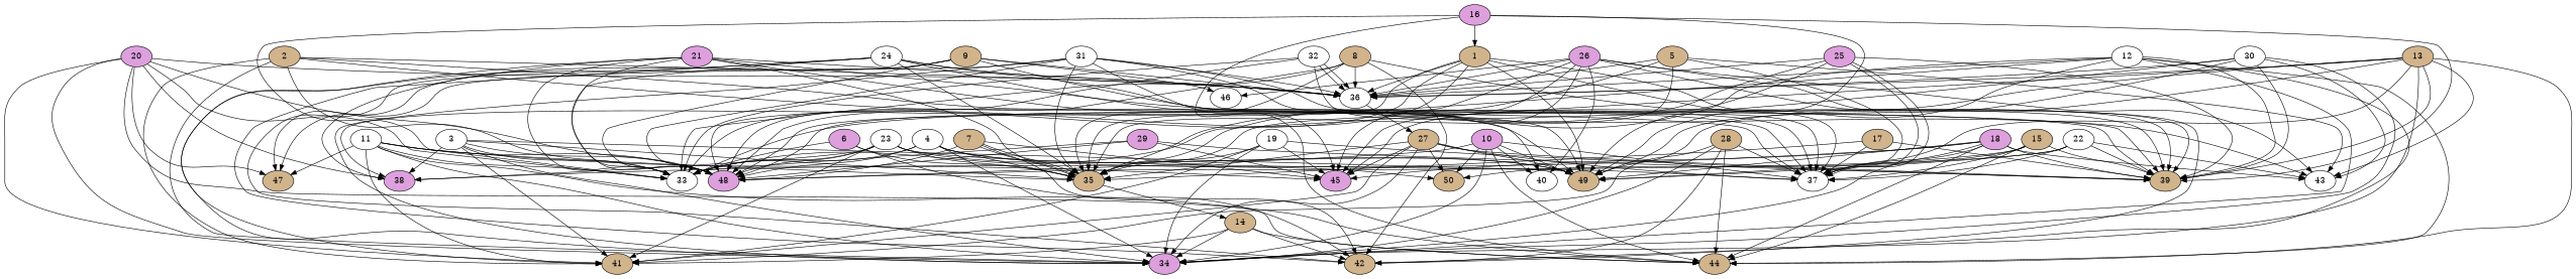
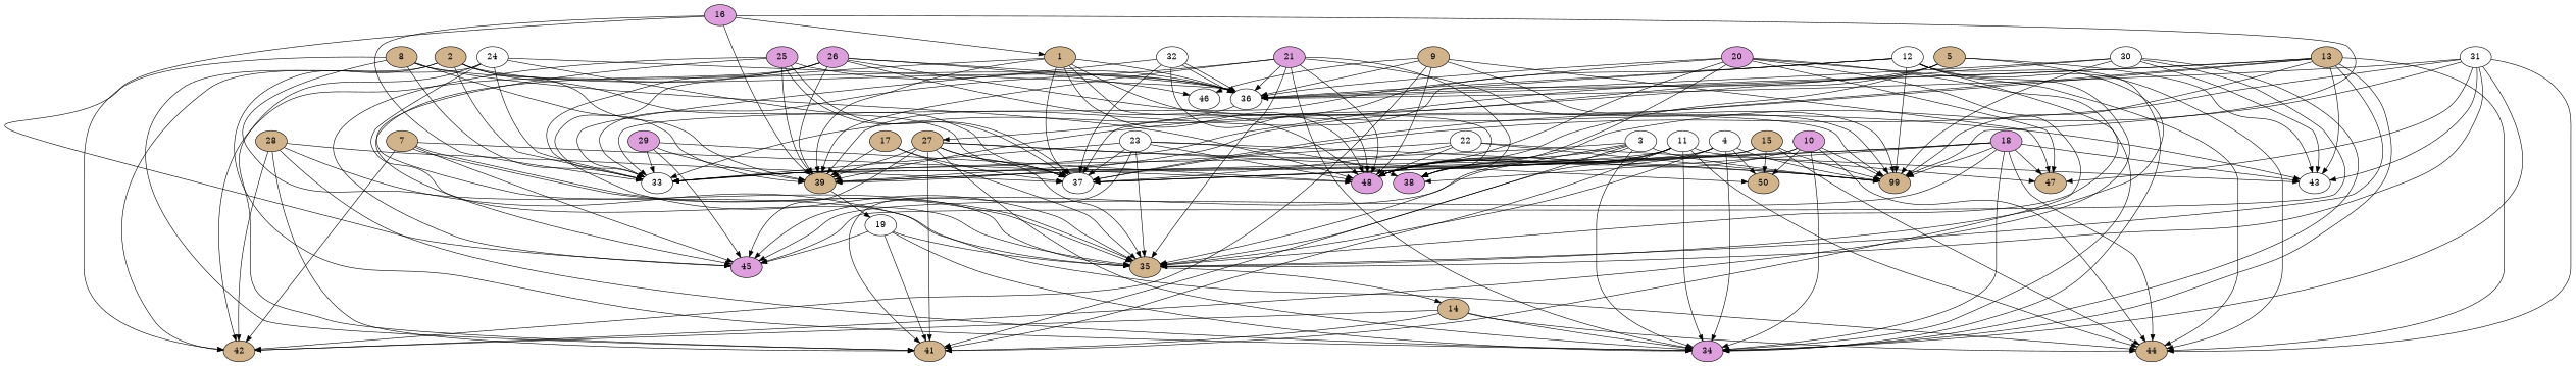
  digraph {
    node [alpha=0.19 fillcolor=tan style=filled]
    1 [alpha=0.06 expect_size=34229248]
    33 [expect_size=31243264 fillcolor=white]
    36 [alpha=0.12 expect_size=37969920 fillcolor=white]
    37 [alpha=0.15 expect_size=40164352 fillcolor=white]
    38 [alpha=0.16 expect_size=31988736 fillcolor=plum]
    39 [alpha=0.15 expect_size=14056448]
    48 [alpha=0.07 expect_size=39992320 fillcolor=plum]
-   49 [alpha=0.18 expect_size=29606912]
+   49 [alpha=0.18 expect_size=29606912 label=99]
    27 [alpha=0.17 expect_size=46632960]
    2 [alpha=0.17 expect_size=22220800]
    34 [alpha=0.13 expect_size=28570624 fillcolor=plum]
    41 [alpha=0.16 expect_size=13387776]
    3 [alpha=0.04 expect_size=17282048 fillcolor=white]
    35 [alpha=0.18 expect_size=47401984]
    14 [alpha=0.14 expect_size=30285824]
    4 [alpha=0.01 expect_size=37323776 fillcolor=white]
    50 [alpha=0.15 expect_size=18905088]
    5 [alpha=0.16 expect_size=49846272]
    43 [alpha=0.00 expect_size=49876992 fillcolor=white]
-   6 [alpha=0.01 expect_size=45132800 fillcolor=plum]
    42 [expect_size=12035072]
    7 [alpha=0.08 expect_size=30431232]
    45 [alpha=0.08 expect_size=29767680 fillcolor=plum]
    8 [alpha=0.02 expect_size=5856256]
    9 [alpha=0.04 expect_size=51290112]
    46 [alpha=0.06 expect_size=24913920 fillcolor=white]
    47 [alpha=0.02 expect_size=52215808]
    10 [alpha=0.13 expect_size=25938944 fillcolor=plum]
-   40 [alpha=0.18 expect_size=32414720 fillcolor=white]
    44 [alpha=0.12 expect_size=47439872]
    11 [alpha=0.09 expect_size=13114368 fillcolor=white]
    12 [alpha=0.13 expect_size=26763264 fillcolor=white]
    13 [alpha=0.13 expect_size=20140032]
    15 [alpha=0.18 expect_size=33298432]
    16 [alpha=0.15 expect_size=24578048 fillcolor=plum]
    17 [alpha=0.12 expect_size=27931648]
    18 [alpha=0.17 expect_size=46607360 fillcolor=plum]
    19 [expect_size=50273280 fillcolor=white]
    20 [alpha=0.10 expect_size=11844608 fillcolor=plum]
    21 [alpha=0.13 expect_size=42172416 fillcolor=plum]
    22 [alpha=0.03 expect_size=16190464 fillcolor=white]
    23 [expect_size=47620096 fillcolor=white]
    24 [alpha=0.08 expect_size=29927424 fillcolor=white]
    25 [alpha=0.16 expect_size=15948800 fillcolor=plum]
    26 [alpha=0.01 expect_size=10812416 fillcolor=plum]
    28 [alpha=0.12 expect_size=27323392]
    29 [alpha=0.08 expect_size=19928064 fillcolor=plum]
    30 [alpha=0.12 expect_size=17070080 fillcolor=white]
    31 [expect_size=40001536 fillcolor=white]
    32 [alpha=0.16 expect_size=23337984 fillcolor=white]
    1 -> 33
    1 -> 36
    1 -> 37
    1 -> 38
    1 -> 39
    1 -> 48
    1 -> 49
    36 -> 27
    27 -> 37
    27 -> 39
    27 -> 49
    27 -> 34
    27 -> 41
    27 -> 35
    27 -> 50
    27 -> 45
    2 -> 33
    2 -> 36
    2 -> 37
    2 -> 39
    2 -> 34
    2 -> 41
    3 -> 33
    3 -> 38
    3 -> 48
    3 -> 49
    3 -> 34
    3 -> 41
    3 -> 35
    35 -> 14
    14 -> 34
    14 -> 41
    14 -> 42
    14 -> 44
    4 -> 33
    4 -> 48
    4 -> 49
    4 -> 34
    4 -> 35
    4 -> 50
    5 -> 36
    5 -> 37
    5 -> 48
    5 -> 35
    5 -> 43
-   6 -> 33
-   6 -> 35
-   6 -> 42
    7 -> 48
    7 -> 35
    7 -> 35
    7 -> 42
    7 -> 45
    8 -> 33
    8 -> 36
    8 -> 39
    8 -> 48
    8 -> 35
    8 -> 42
    9 -> 36
    9 -> 48
    9 -> 49
    9 -> 42
    9 -> 46
    9 -> 47
    10 -> 37
    10 -> 48
    10 -> 49
    10 -> 34
    10 -> 50
-   10 -> 40
    10 -> 44
    11 -> 33
    11 -> 48
    11 -> 34
    11 -> 41
    11 -> 35
    11 -> 45
    11 -> 47
    11 -> 44
    12 -> 33
    12 -> 36
    12 -> 39
    12 -> 49
    12 -> 34
    12 -> 35
    12 -> 42
    12 -> 44
    13 -> 33
    13 -> 36
    13 -> 37
    13 -> 39
    13 -> 49
    13 -> 34
    13 -> 35
    13 -> 43
    13 -> 44
    15 -> 37
    15 -> 39
    15 -> 49
    15 -> 50
    15 -> 44
    16 -> 1
    16 -> 33
    16 -> 39
    16 -> 49
    16 -> 45
    17 -> 37
    17 -> 39
    17 -> 35
    18 -> 37
    18 -> 38
    18 -> 39
    18 -> 49
    18 -> 34
    18 -> 43
    18 -> 45
+   18 -> 47
    18 -> 44
-   19 -> 39
+   39 -> 19
    19 -> 34
    19 -> 41
    19 -> 35
    19 -> 45
    20 -> 33
    20 -> 36
    20 -> 38
    20 -> 48
    20 -> 34
    20 -> 41
    20 -> 47
    20 -> 44
    21 -> 33
    21 -> 36
    21 -> 38
    21 -> 39
    21 -> 48
    21 -> 49
    21 -> 34
    21 -> 35
    22 -> 37
    22 -> 39
    22 -> 48
    22 -> 49
    22 -> 43
    23 -> 33
    23 -> 37
    23 -> 38
    23 -> 48
    23 -> 49
    23 -> 41
    23 -> 35
    24 -> 33
    24 -> 36
    24 -> 37
    24 -> 41
    24 -> 35
    24 -> 42
-   24 -> 40
    25 -> 36
    25 -> 37
    25 -> 37
    25 -> 39
    25 -> 35
    25 -> 45
    26 -> 36
    26 -> 39
    26 -> 48
    26 -> 35
    26 -> 43
    26 -> 42
    26 -> 45
    26 -> 46
-   26 -> 40
    28 -> 37
    28 -> 34
    28 -> 41
    28 -> 42
    28 -> 44
    29 -> 33
    29 -> 39
    29 -> 48
    29 -> 45
    30 -> 36
    30 -> 39
    30 -> 49
    30 -> 34
    30 -> 43
    30 -> 45
    31 -> 36
    31 -> 37
    31 -> 48
    31 -> 34
    31 -> 35
    31 -> 43
    31 -> 47
    31 -> 44
    32 -> 33
    32 -> 36
    32 -> 36
    32 -> 37
    32 -> 48
  }
